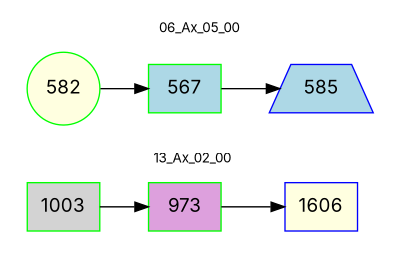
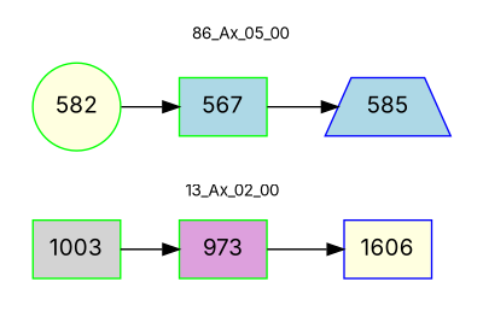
  digraph {
    fontname=Inter
    rankdir=LR
    node [color=green fillcolor=lightyellow fontname=Inter shape=box style=filled]
    edge [color=black fontname=Inter]
    n1 [fillcolor=lightgrey label=1003]
    n2 [fillcolor=plum label=973]
    n3 [color=blue label=1606]
    n4 [label=582 shape=circle]
    n5 [fillcolor=lightblue label=567]
    n6 [color=blue fillcolor=lightblue label=585 shape=trapezium]
    subgraph cluster_1 {
      color=white
      fontsize=10
      label="13_Ax_02_00"
      n1
      n2
      n3
    }
    subgraph cluster_2 {
      color=white
      fontsize=10
-     label="06_Ax_05_00"
+     label="86_Ax_05_00"
      n4
      n5
      n6
    }
    n1 -> n2
    n2 -> n3
    n4 -> n5
    n5 -> n6
  }
